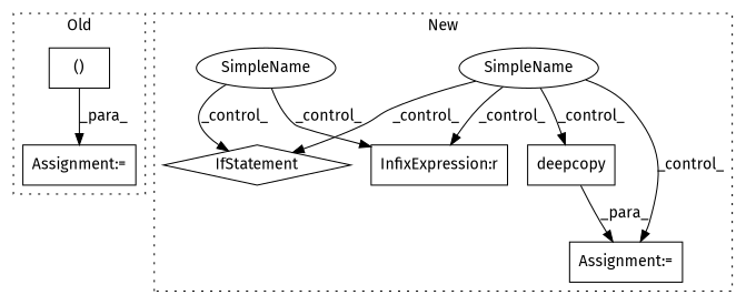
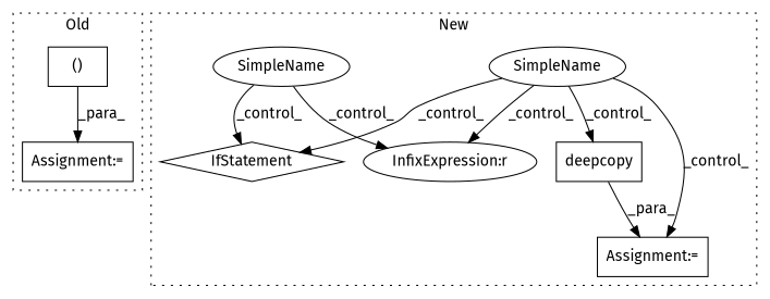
  digraph {
    fontname="Fira Sans"
    node [a=7 fontname="Fira Sans" shape=box]
    edge [fontname="Fira Sans"]
    n1 [a=106 l=59 label="()" s=1735]
    n2 [l=1 label="Assignment:=" s=1415]
    n3 [a=32 l="9,1" label=deepcopy s="5125,5140"]
    n4 [l=1 label="Assignment:=" s=5124]
    n5 [a=42 label=SimpleName shape=ellipse]
    n6 [a=25 l="4,2" label=IfStatement s="5275,5318" shape=diamond]
    n7 [a=42 label=SimpleName shape=ellipse]
-   n8 [a=27 l=4 label="InfixExpression:r" s=5293]
+   n8 [a=27 l=4 label="InfixExpression:r" s=5293 shape=ellipse]
    subgraph cluster_1 {
      label=Old
      style=dotted
      n1
      n2
    }
    subgraph cluster_2 {
      label=New
      style=dotted
      n3
      n4
      n5
      n6
      n7
      n8
    }
    n1 -> n2 [label=_para_]
    n3 -> n4 [label=_para_]
    n5 -> n3 [label=_control_]
    n5 -> n4 [label=_control_]
    n5 -> n6 [label=_control_]
    n5 -> n8 [label=_control_]
    n7 -> n6 [label=_control_]
    n7 -> n8 [label=_control_]
  }
